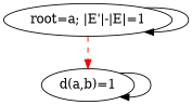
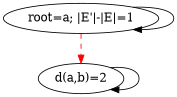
  digraph {
    fontname="DejaVu Serif"
    node [fontname="DejaVu Serif"]
    edge [fontname="DejaVu Serif"]
-   n1 [label="d(a,b)=1"]
+   n1 [label="d(a,b)=2"]
    n2 [label="root=a; |E'|-|E|=1"]
    n1 -> n1
    n2 -> n1 [color=red style=dashed]
    n2 -> n2
  }
